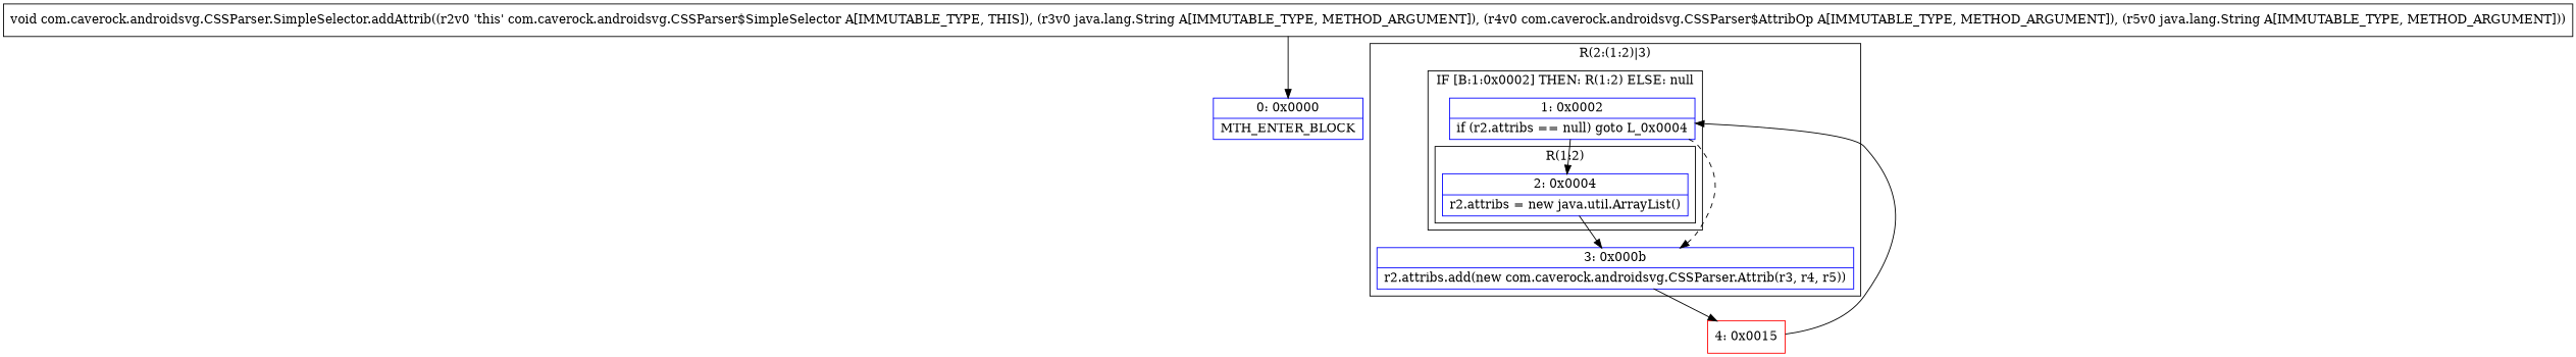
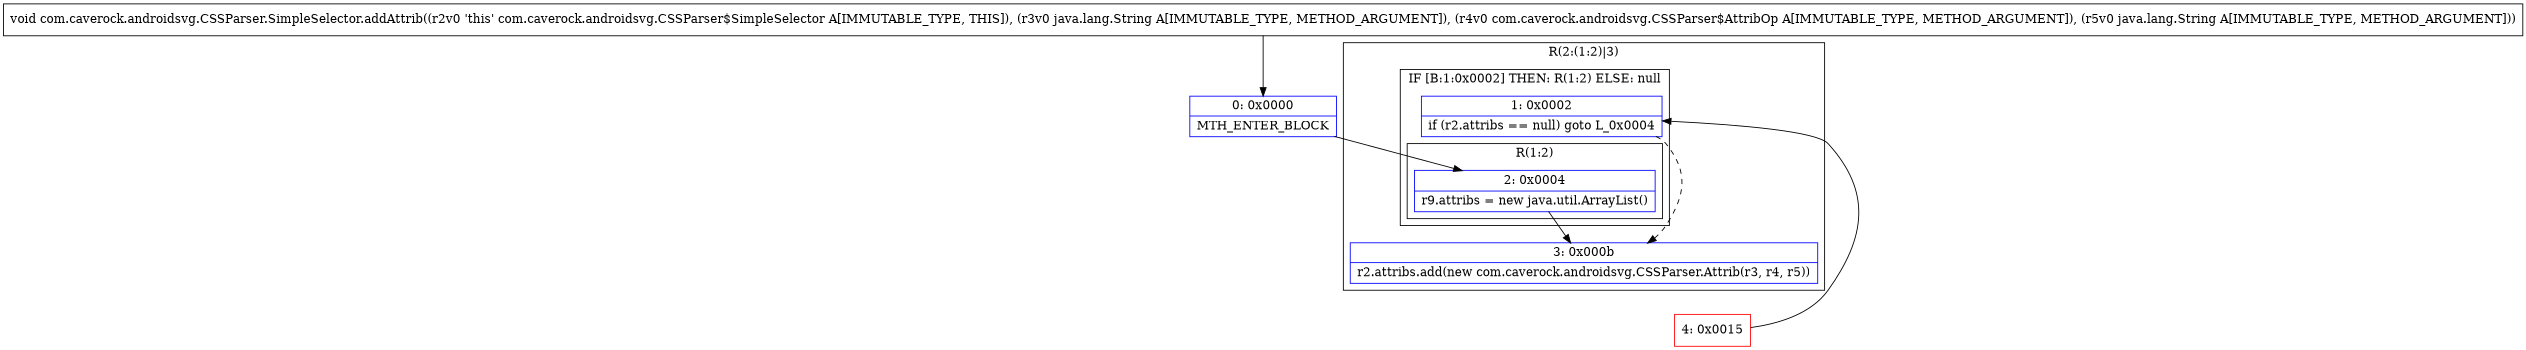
  digraph {
    node [color=blue shape=record]
-   n1 [label="{2\:\ 0x0004|r2.attribs = new java.util.ArrayList()\l}"]
+   n1 [label="{2\:\ 0x0004|r9.attribs = new java.util.ArrayList()\l}"]
    n2 [label="{1\:\ 0x0002|if (r2.attribs == null) goto L_0x0004\l}"]
    n3 [label="{3\:\ 0x000b|r2.attribs.add(new com.caverock.androidsvg.CSSParser.Attrib(r3, r4, r5))\l}"]
    n4 [color=red label="{4\:\ 0x0015}"]
    n5 [label="{0\:\ 0x0000|MTH_ENTER_BLOCK\l}"]
    n6 [label="{void com.caverock.androidsvg.CSSParser.SimpleSelector.addAttrib((r2v0 'this' com.caverock.androidsvg.CSSParser$SimpleSelector A[IMMUTABLE_TYPE, THIS]), (r3v0 java.lang.String A[IMMUTABLE_TYPE, METHOD_ARGUMENT]), (r4v0 com.caverock.androidsvg.CSSParser$AttribOp A[IMMUTABLE_TYPE, METHOD_ARGUMENT]), (r5v0 java.lang.String A[IMMUTABLE_TYPE, METHOD_ARGUMENT])) }" color=""]
    subgraph cluster_1 {
      label="R(2:(1:2)|3)"
      n3
      subgraph cluster_2 {
        label="IF [B:1:0x0002] THEN: R(1:2) ELSE: null"
        n2
        subgraph cluster_3 {
          label="R(1:2)"
          n1
        }
      }
    }
    n1 -> n3
-   n2 -> n1
+   n5 -> n1
    n2 -> n3 [style=dashed]
-   n3 -> n4
    n4 -> n2
    n6 -> n5
  }
